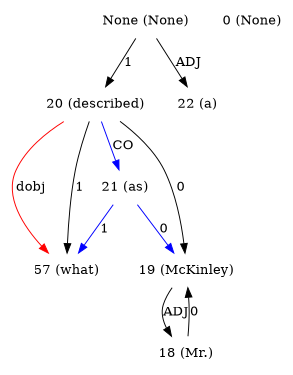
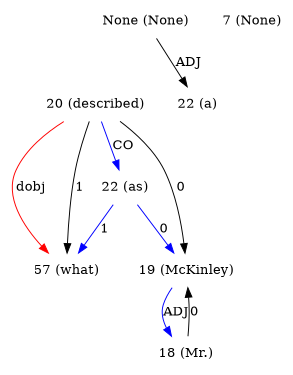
  digraph {
    node [shape=plaintext]
    edge [dir=forward]
    n1 [label="None (None)"]
    n2 [label="20 (described)"]
    n3 [label="22 (a)"]
-   n4 [label="21 (as)"]
+   n4 [label="22 (as)"]
    n5 [label="57 (what)"]
    n6 [label="19 (McKinley)"]
    n7 [label="18 (Mr.)"]
-   n8 [label="0 (None)"]
-   n1 -> n2 [label=1]
+   n8 [label="7 (None)"]
    n1 -> n3 [label=ADJ]
    n2 -> n4 [color=blue label=CO]
    n2 -> n5 [color=red label=dobj]
    n2 -> n5 [label=1]
    n2 -> n6 [label=0]
    n4 -> n5 [color=blue label=1]
    n4 -> n6 [color=blue label=0]
-   n6 -> n7 [label=ADJ]
+   n6 -> n7 [label=ADJ color=blue]
    n7 -> n6 [color=black label=0]
  }
